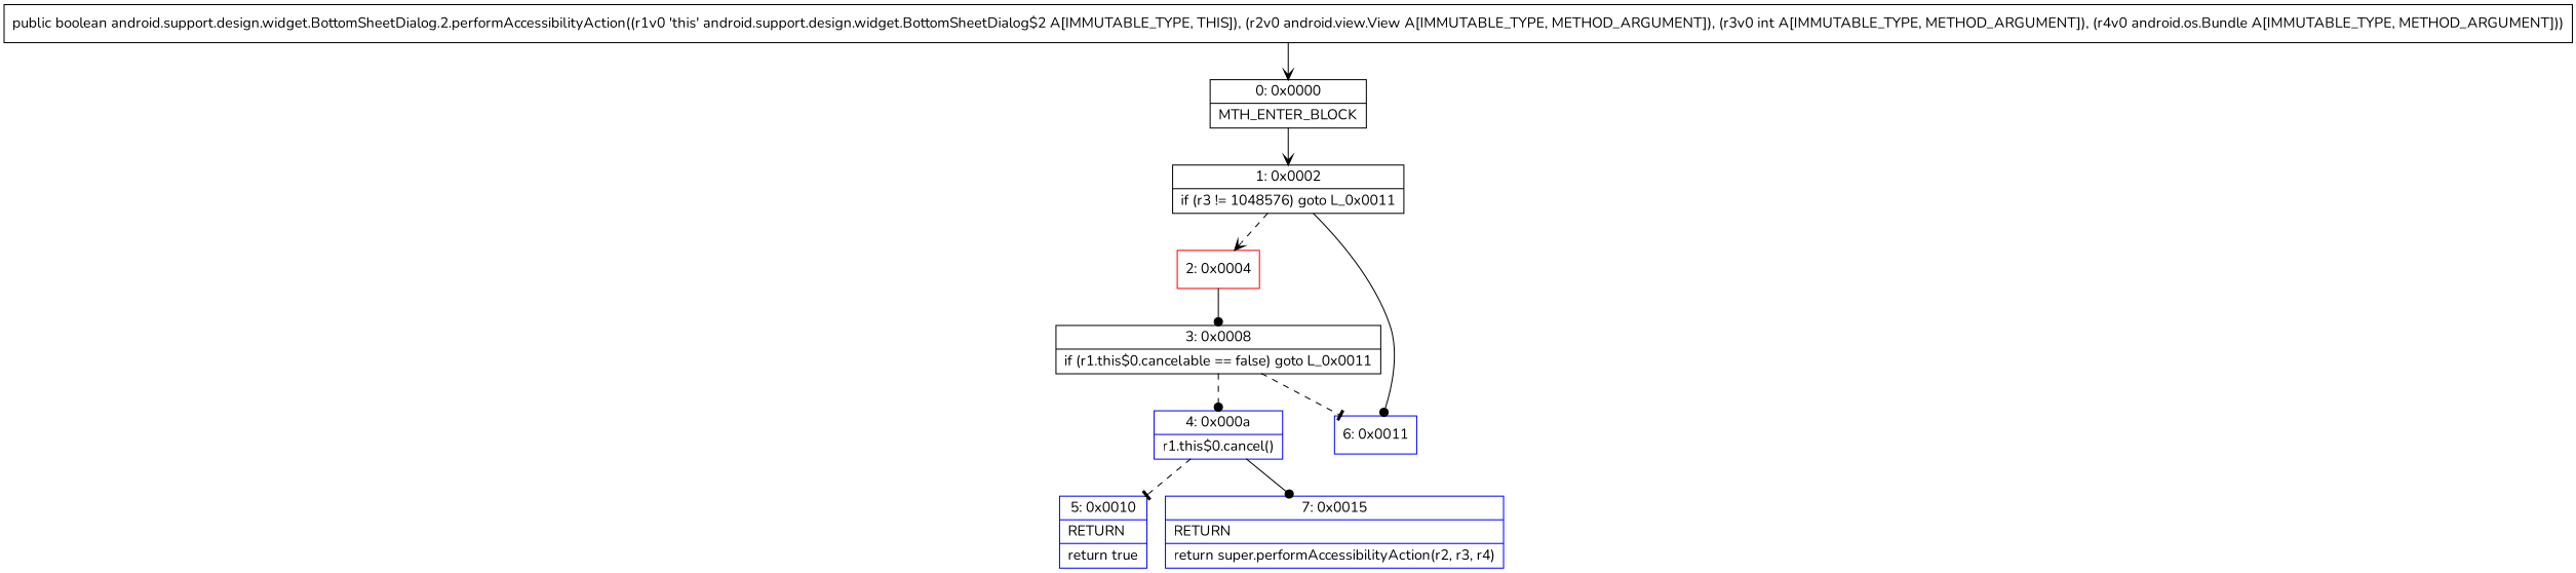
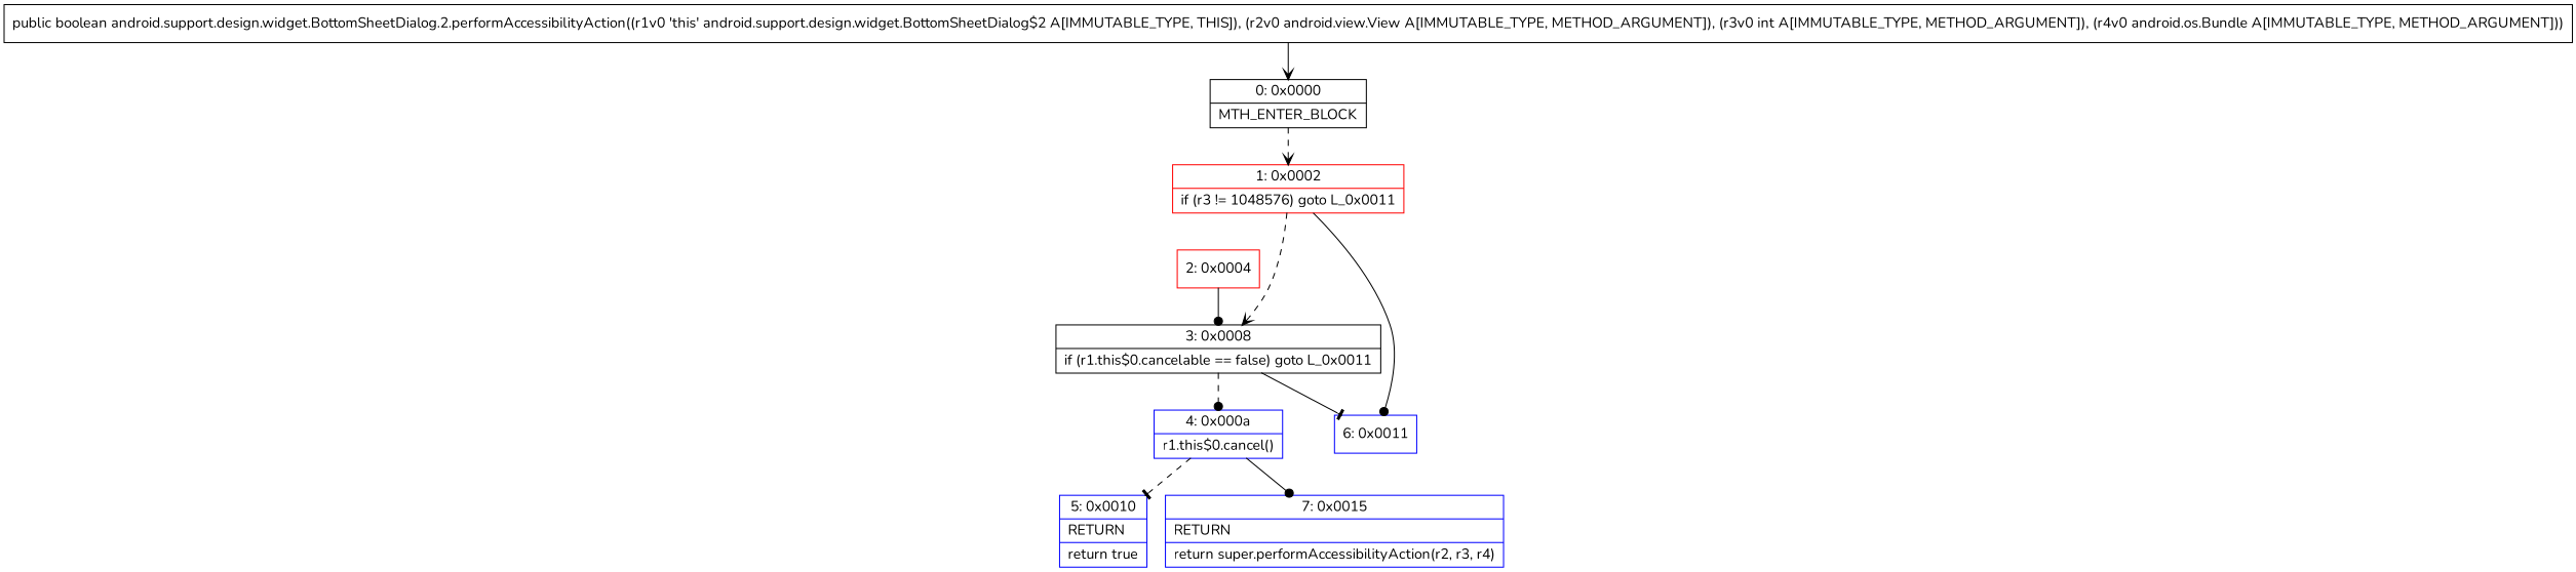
  digraph {
    fontname=Nunito
    node [color=blue fontname=Nunito shape=record]
    edge [arrowhead=dot fontname=Nunito]
    n1 [color=black label="{0\:\ 0x0000|MTH_ENTER_BLOCK\l}"]
-   n2 [color=black label="{1\:\ 0x0002|if (r3 != 1048576) goto L_0x0011\l}"]
+   n2 [color=red label="{1\:\ 0x0002|if (r3 != 1048576) goto L_0x0011\l}"]
    n3 [color=red label="{2\:\ 0x0004}"]
    n4 [label="{6\:\ 0x0011}"]
    n5 [color=black label="{3\:\ 0x0008|if (r1.this$0.cancelable == false) goto L_0x0011\l}"]
    n6 [label="{4\:\ 0x000a|r1.this$0.cancel()\l}"]
    n7 [label="{5\:\ 0x0010|RETURN\l|return true\l}"]
    n8 [label="{7\:\ 0x0015|RETURN\l|return super.performAccessibilityAction(r2, r3, r4)\l}"]
    n9 [color=black label="{public boolean android.support.design.widget.BottomSheetDialog.2.performAccessibilityAction((r1v0 'this' android.support.design.widget.BottomSheetDialog$2 A[IMMUTABLE_TYPE, THIS]), (r2v0 android.view.View A[IMMUTABLE_TYPE, METHOD_ARGUMENT]), (r3v0 int A[IMMUTABLE_TYPE, METHOD_ARGUMENT]), (r4v0 android.os.Bundle A[IMMUTABLE_TYPE, METHOD_ARGUMENT])) }"]
-   n1 -> n2 [arrowhead=vee]
-   n2 -> n3 [arrowhead=vee style=dashed]
+   n1 -> n2 [arrowhead=vee style=dashed]
+   n2 -> n5 [arrowhead=vee style=dashed]
    n2 -> n4
    n3 -> n5
-   n5 -> n4 [arrowhead=tee style=dashed]
+   n5 -> n4 [arrowhead=tee]
    n5 -> n6 [style=dashed]
    n6 -> n7 [arrowhead=tee style=dashed]
    n6 -> n8
    n9 -> n1 [arrowhead=vee]
  }
